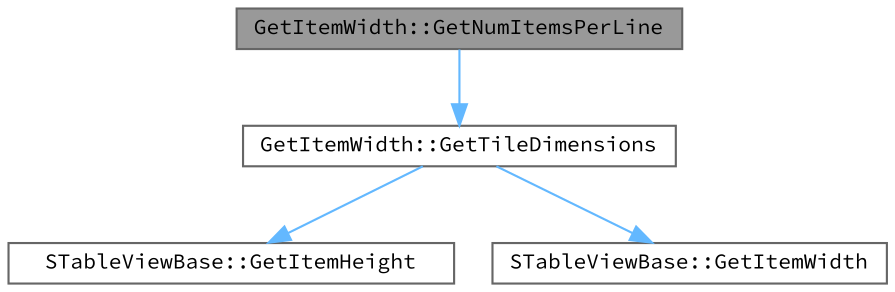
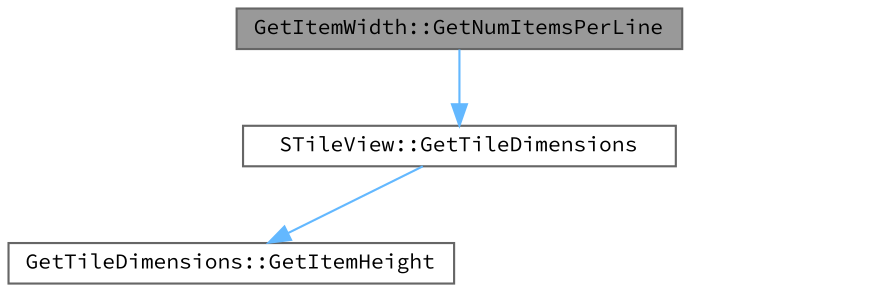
  digraph {
    fontname="Source Code Pro"
    rankdir=TB
    node [color=grey40 fillcolor=white fontname="Source Code Pro" fontsize=10 shape=box style=filled]
    edge [color=steelblue1 fontname="Source Code Pro" fontsize=10 labelfontname=Helvetica labelfontsize=10 style=solid]
    n1 [color=gray40 fillcolor=grey60 fontcolor=black height=0.2 label="GetItemWidth::GetNumItemsPerLine" width=0.4]
-   n2 [height=0.2 label="GetItemWidth::GetTileDimensions" width=0.4]
-   n3 [height=0.2 label="STableViewBase::GetItemHeight" width=0.4]
-   n4 [height=0.2 label="STableViewBase::GetItemWidth" width=0.4]
+   n2 [height=0.2 label="STileView::GetTileDimensions" width=0.4]
+   n3 [height=0.2 label="GetTileDimensions::GetItemHeight" width=0.4]
    n1 -> n2
    n2 -> n3
-   n2 -> n4
  }
